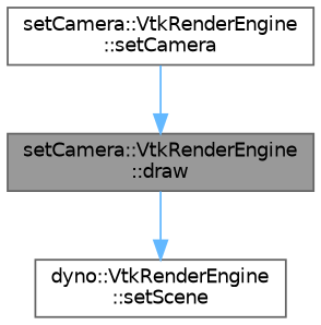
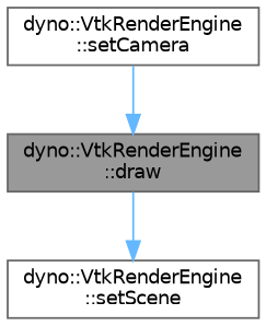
  digraph {
    rankdir=TB
    node [color=grey40 fillcolor=white fontname=Helvetica fontsize=10 shape=box style=filled]
    edge [color=steelblue1 fontname=Helvetica fontsize=10 labelfontname=Helvetica labelfontsize=10 style=solid]
-   n1 [color=gray40 fillcolor=grey60 fontcolor=black height=0.2 label="setCamera::VtkRenderEngine\l::draw" width=0.4]
+   n1 [color=gray40 fillcolor=grey60 fontcolor=black height=0.2 label="dyno::VtkRenderEngine\l::draw" width=0.4]
    n2 [height=0.2 label="dyno::VtkRenderEngine\l::setScene" width=0.4]
-   n3 [height=0.2 label="setCamera::VtkRenderEngine\l::setCamera" width=0.4]
+   n3 [height=0.2 label="dyno::VtkRenderEngine\l::setCamera" width=0.4]
    n1 -> n2
    n3 -> n1
  }
